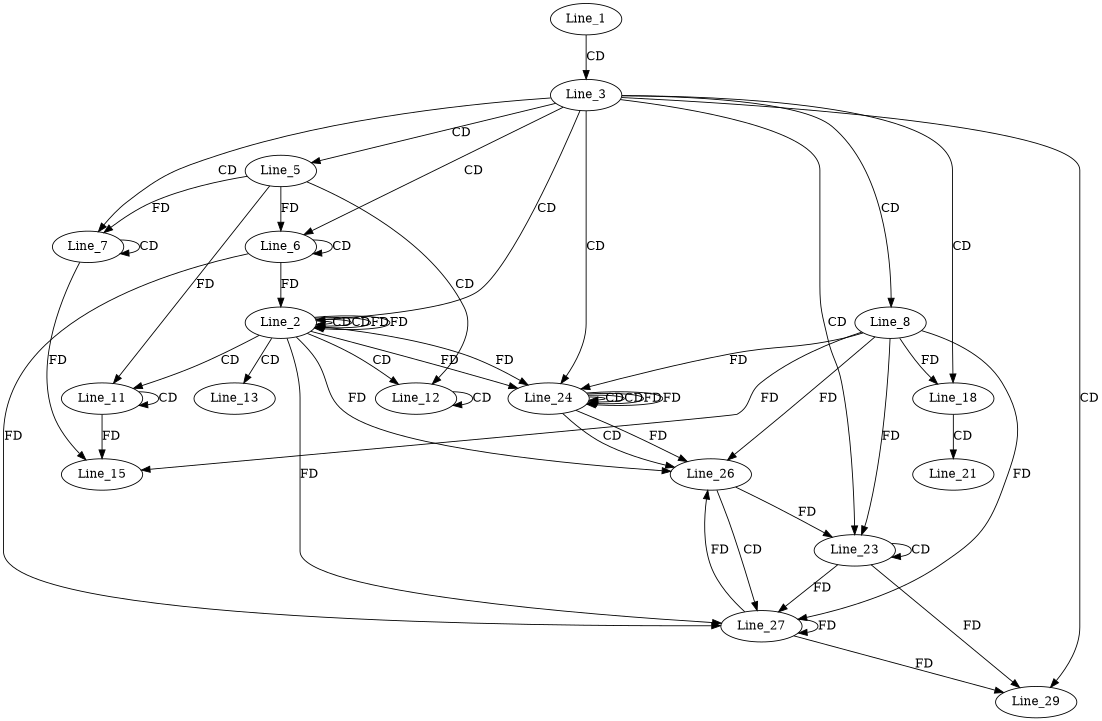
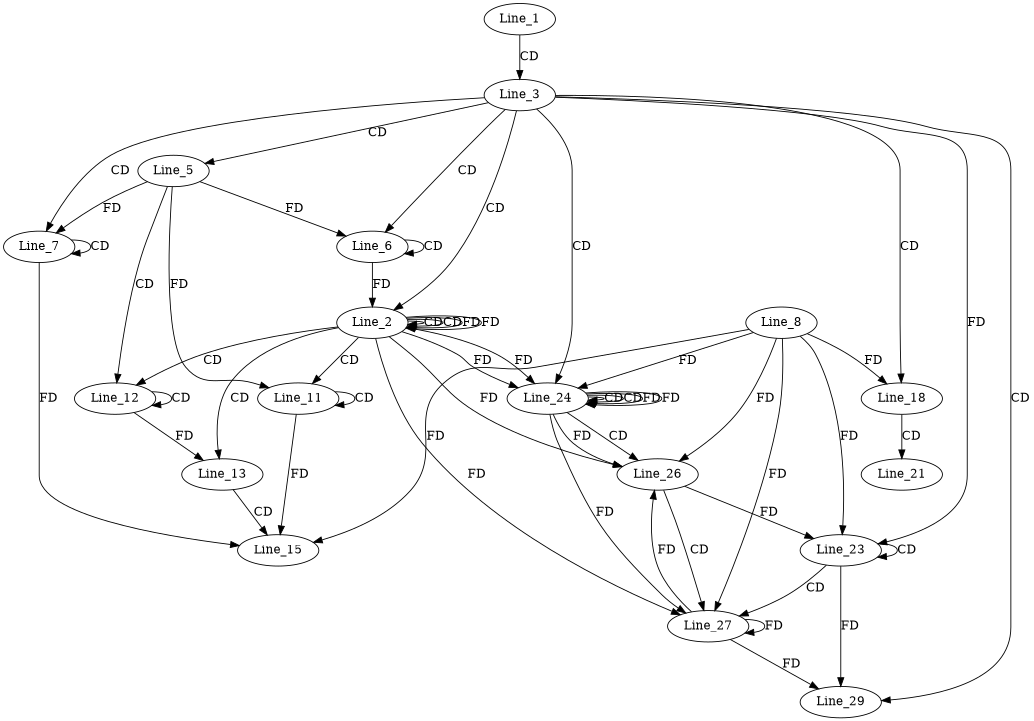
  digraph {
    Line_1
    Line_3
    Line_5
    Line_6
    Line_7
    Line_8
    n7 [label=Line_2]
    Line_18
    Line_23
    Line_24
    Line_29
    Line_11
    Line_12
    Line_15
    Line_26
    Line_27
    Line_13
    Line_21
    Line_1 -> Line_3 [label=CD]
    Line_3 -> Line_5 [label=CD]
    Line_3 -> Line_6 [label=CD]
    Line_3 -> Line_7 [label=CD]
-   Line_3 -> Line_8 [label=CD]
    Line_3 -> n7 [label=CD]
    Line_3 -> Line_18 [label=CD]
-   Line_3 -> Line_23 [label=CD]
+   Line_3 -> Line_23 [label=FD]
    Line_3 -> Line_24 [label=CD]
    Line_3 -> Line_29 [label=CD]
    Line_5 -> Line_6 [label=FD]
    Line_5 -> Line_7 [label=FD]
    Line_5 -> Line_11 [label=FD]
    Line_5 -> Line_12 [label=CD]
    Line_6 -> Line_6 [label=CD]
    Line_6 -> n7 [label=FD]
    Line_7 -> Line_7 [label=CD]
    Line_7 -> Line_15 [label=FD]
    Line_8 -> Line_18 [label=FD]
    Line_8 -> Line_23 [label=FD]
    Line_8 -> Line_24 [label=FD]
    Line_8 -> Line_15 [label=FD]
    Line_8 -> Line_26 [label=FD]
    Line_8 -> Line_27 [label=FD]
    n7 -> n7 [label=CD]
    n7 -> n7 [label=CD]
    n7 -> n7 [label=FD]
    n7 -> n7 [label=FD]
    n7 -> Line_24 [label=FD]
    n7 -> Line_24 [label=FD]
    n7 -> Line_11 [label=CD]
    n7 -> Line_12 [label=CD]
    n7 -> Line_26 [label=FD]
    n7 -> Line_27 [label=FD]
    n7 -> Line_13 [label=CD]
    Line_18 -> Line_21 [label=CD]
    Line_23 -> Line_23 [label=CD]
    Line_23 -> Line_29 [label=FD]
-   Line_23 -> Line_27 [label=FD]
+   Line_23 -> Line_27 [label=CD]
    Line_24 -> Line_24 [label=CD]
    Line_24 -> Line_24 [label=CD]
    Line_24 -> Line_24 [label=FD]
    Line_24 -> Line_24 [label=FD]
    Line_24 -> Line_26 [label=CD]
    Line_24 -> Line_26 [label=FD]
-   Line_6 -> Line_27 [label=FD]
+   Line_24 -> Line_27 [label=FD]
    Line_11 -> Line_11 [label=CD]
    Line_11 -> Line_15 [label=FD]
    Line_12 -> Line_12 [label=CD]
+   Line_12 -> Line_13 [label=FD]
    Line_26 -> Line_23 [label=FD]
    Line_26 -> Line_27 [label=CD]
    Line_27 -> Line_29 [label=FD]
    Line_27 -> Line_26 [label=FD]
    Line_27 -> Line_27 [label=FD]
+   Line_13 -> Line_15 [label=CD]
  }
